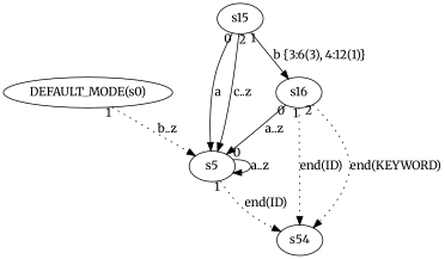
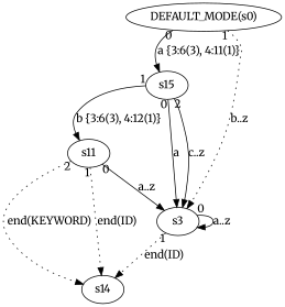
  digraph {
    fontname=Merriweather
    rankdir=TB
    node [fontname=Merriweather]
    edge [fontname=Merriweather taillabel=0]
    "DEFAULT_MODE(s0)"
    s15
-   s5
-   s16
-   s14 [label=s54]
+   s5 [label=s3]
+   s16 [label=s11]
+   s14
+   "DEFAULT_MODE(s0)" -> s15 [label="a {3:6(3), 4:11(1)}"]
    "DEFAULT_MODE(s0)" -> s5 [label="b..z" style=dotted taillabel=1]
    s15 -> s5 [label=a]
    s15 -> s5 [label="c..z" taillabel=2]
    s15 -> s16 [label="b {3:6(3), 4:12(1)}" taillabel=1]
    s5 -> s5 [label="a..z"]
    s5 -> s14 [label="end(ID)" style=dotted taillabel=1]
    s16 -> s5 [label="a..z"]
    s16 -> s14 [label="end(ID)" style=dotted taillabel=1]
    s16 -> s14 [label="end(KEYWORD)" style=dotted taillabel=2]
  }
